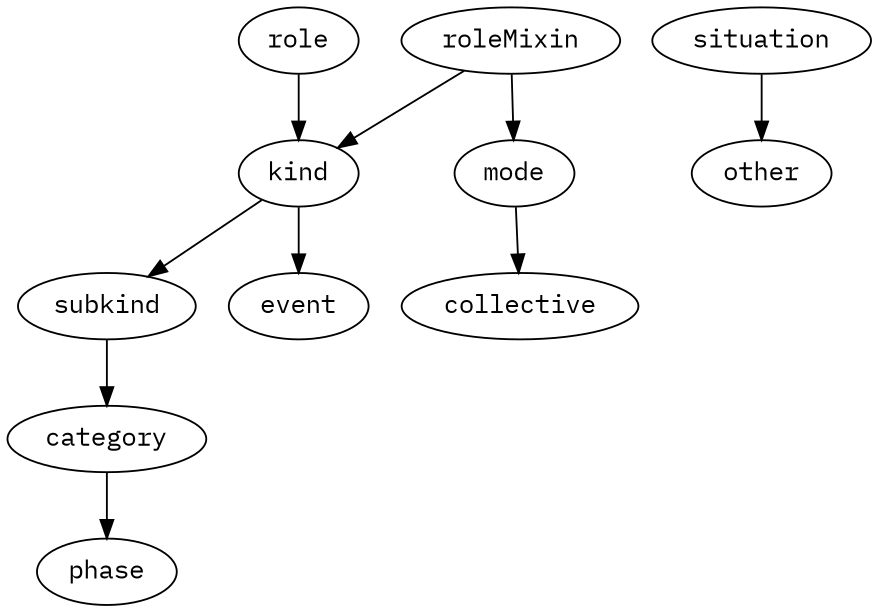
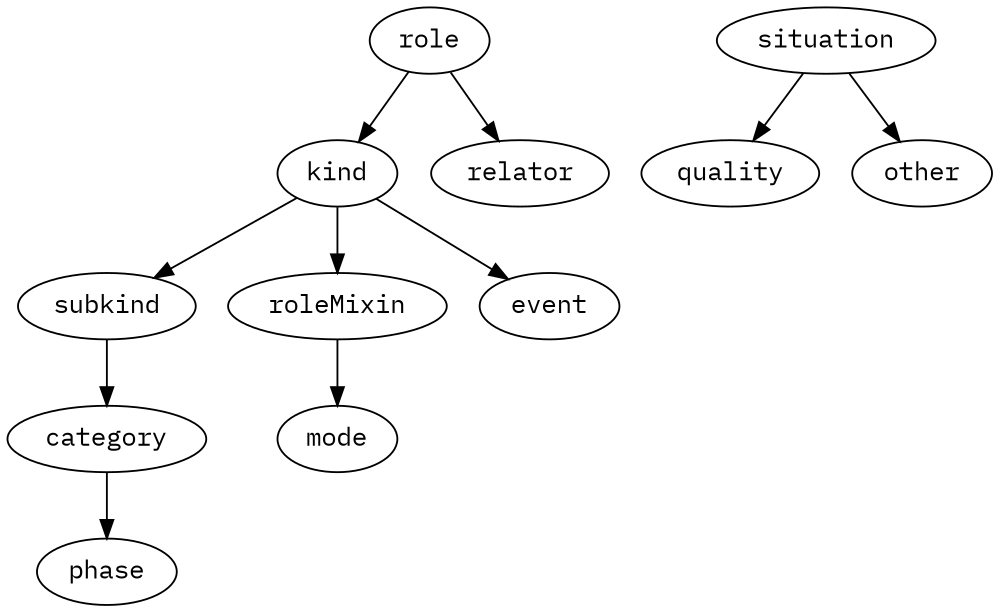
  strict digraph {
    fontname="IBM Plex Mono"
    node [fontname="IBM Plex Mono"]
    edge [fontname="IBM Plex Mono"]
    kind
    subkind
    roleMixin
    event
    category
    mode
    role
+   relator
    phase
    situation
+   quality
    other
-   collective
    kind -> subkind
-   roleMixin -> kind
+   kind -> roleMixin
    kind -> event
    subkind -> category
    roleMixin -> mode
    category -> phase
-   mode -> collective
    role -> kind
+   role -> relator
+   situation -> quality
    situation -> other
  }
